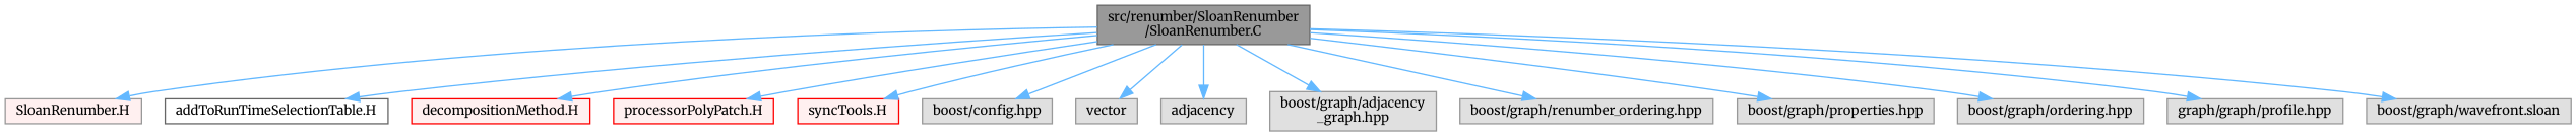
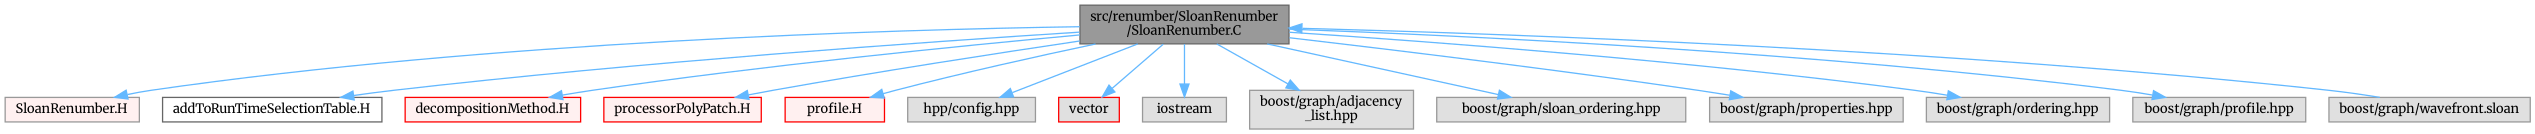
  digraph {
    fontname=Merriweather
    node [color=grey60 fillcolor="#E0E0E0" fontname=Merriweather fontsize=10 shape=box style=filled]
    edge [color=steelblue1 fontname=Merriweather fontsize=10 labelfontname=Helvetica labelfontsize=10 style=solid]
    n1 [color=gray40 fillcolor=grey60 fontcolor=black height=0.2 label="src/renumber/SloanRenumber\l/SloanRenumber.C" width=0.4]
    n2 [fillcolor="#FFF0F0" height=0.2 label="SloanRenumber.H" width=0.4]
    n3 [color=grey40 fillcolor=white height=0.2 label="addToRunTimeSelectionTable.H" width=0.4]
    n4 [color=red fillcolor="#FFF0F0" height=0.2 label="decompositionMethod.H" width=0.4]
    n5 [color=red fillcolor="#FFF0F0" height=0.2 label="processorPolyPatch.H" width=0.4]
-   n6 [color=red fillcolor="#FFF0F0" height=0.2 label="syncTools.H" width=0.4]
-   n7 [height=0.2 label="boost/config.hpp" width=0.4]
-   n8 [height=0.2 label=vector width=0.4]
-   n9 [height=0.2 label=adjacency width=0.4]
-   n10 [height=0.2 label="boost/graph/adjacency\l_graph.hpp" width=0.4]
-   n11 [height=0.2 label="boost/graph/renumber_ordering.hpp" width=0.4]
+   n6 [color=red fillcolor="#FFF0F0" height=0.2 label="profile.H" width=0.4]
+   n7 [height=0.2 label="hpp/config.hpp" width=0.4]
+   n8 [color=red height=0.2 label=vector width=0.4]
+   n9 [height=0.2 label=iostream width=0.4]
+   n10 [height=0.2 label="boost/graph/adjacency\l_list.hpp" width=0.4]
+   n11 [height=0.2 label="boost/graph/sloan_ordering.hpp" width=0.4]
    n12 [height=0.2 label="boost/graph/properties.hpp" width=0.4]
    n13 [height=0.2 label="boost/graph/ordering.hpp" width=0.4]
-   n14 [height=0.2 label="graph/graph/profile.hpp" width=0.4]
+   n14 [height=0.2 label="boost/graph/profile.hpp" width=0.4]
    n15 [height=0.2 label="boost/graph/wavefront.sloan" width=0.4]
    n1 -> n2
    n1 -> n3
    n1 -> n4
    n1 -> n5
    n1 -> n6
    n1 -> n7
    n1 -> n8
    n1 -> n9
    n1 -> n10
    n1 -> n11
    n1 -> n12
    n1 -> n13
    n1 -> n14
-   n1 -> n15
+   n15 -> n1
  }
